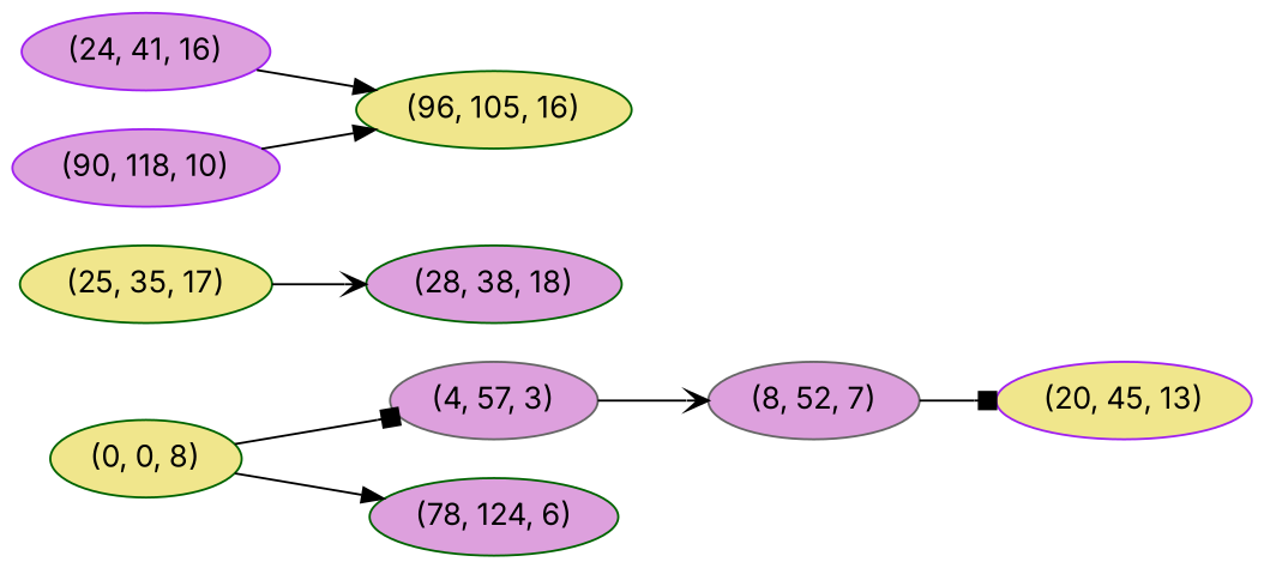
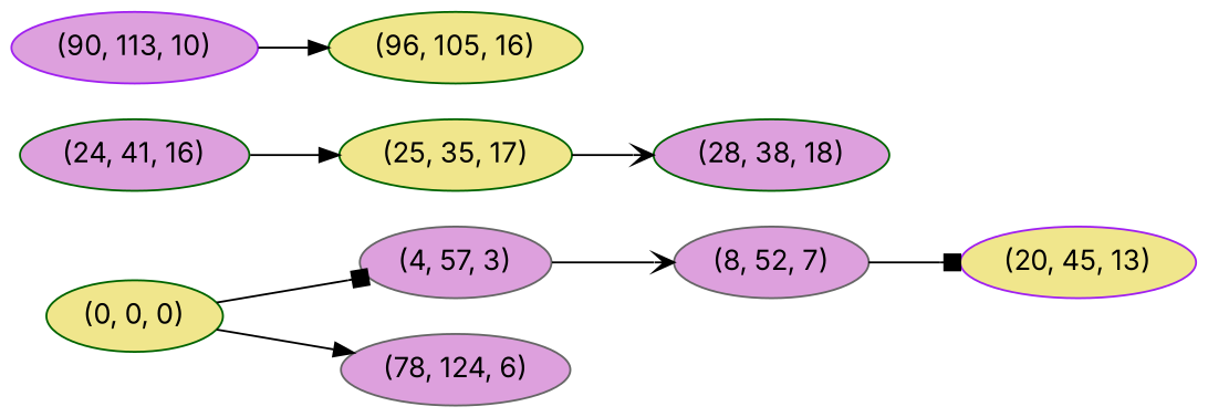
  digraph {
    fontname=Inter
    rankdir=LR
    node [color=darkgreen fillcolor=plum fontname=Inter style=filled]
    edge [arrowhead=normal fontname=Inter]
-   "(0, 0, 0)" [fillcolor=khaki label="(0, 0, 8)"]
+   "(0, 0, 0)" [fillcolor=khaki]
    "(4, 57, 3)" [color=gray40]
-   "(78, 124, 6)"
+   "(78, 124, 6)" [color=gray40]
    "(8, 52, 7)" [color=gray40]
    "(20, 45, 13)" [color=purple fillcolor=khaki]
    n6 [fillcolor=khaki label="(25, 35, 17)"]
-   "(24, 41, 16)" [color=purple]
+   "(24, 41, 16)"
    "(28, 38, 18)"
-   "(90, 113, 10)" [color=purple label="(90, 118, 10)"]
+   "(90, 113, 10)" [color=purple]
    "(96, 105, 16)" [fillcolor=khaki]
    "(0, 0, 0)" -> "(4, 57, 3)" [arrowhead=box]
    "(0, 0, 0)" -> "(78, 124, 6)"
    "(4, 57, 3)" -> "(8, 52, 7)" [arrowhead=vee]
    "(8, 52, 7)" -> "(20, 45, 13)" [arrowhead=box]
    n6 -> "(28, 38, 18)" [arrowhead=vee]
-   "(24, 41, 16)" -> "(96, 105, 16)"
+   "(24, 41, 16)" -> n6
    "(90, 113, 10)" -> "(96, 105, 16)"
  }
